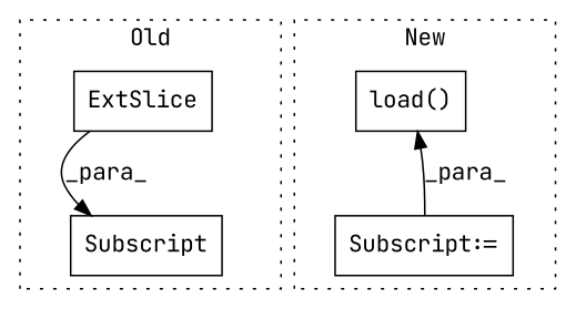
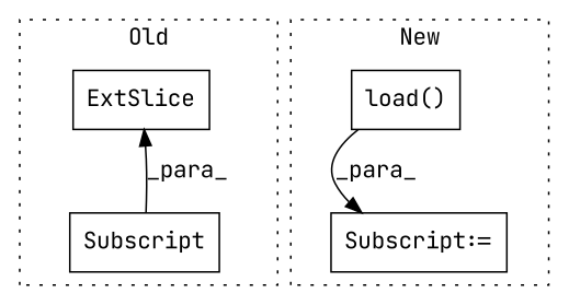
  digraph {
    fontname="JetBrains Mono"
    node [fontname="JetBrains Mono" shape=box]
    edge [fontname="JetBrains Mono"]
    n1 [a=85 l=2 label=ExtSlice s=3140]
    n2 [a=63 l="12,0" label=Subscript s="3140,0"]
    n3 [a=75 l="12,1" label="load()" s="3175,3188"]
    n4 [a=68 l=3 label="Subscript:=" s=3172]
    subgraph cluster_1 {
      label=Old
      style=dotted
      n1
      n2
    }
    subgraph cluster_2 {
      label=New
      style=dotted
      n3
      n4
    }
-   n1 -> n2 [label=_para_]
-   n4 -> n3 [label=_para_]
+   n2 -> n1 [label=_para_]
+   n3 -> n4 [label=_para_]
  }
